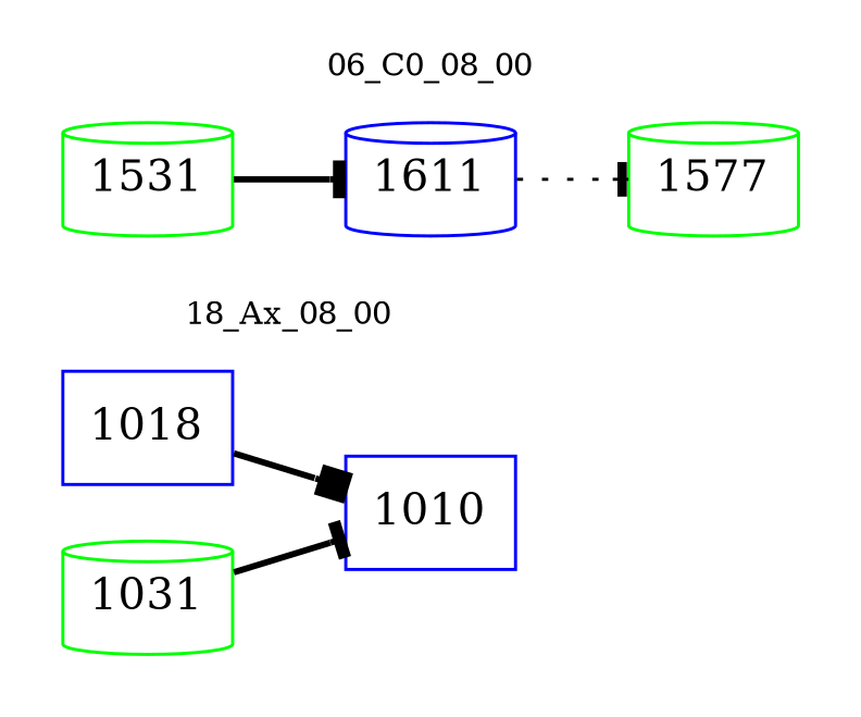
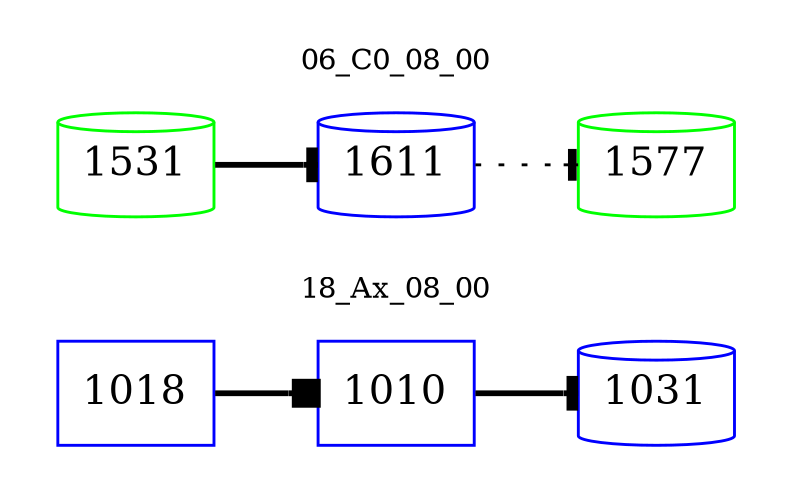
  digraph {
    rankdir=LR
    node [color=blue shape=cylinder]
    edge [arrowhead=tee color=black style=bold]
    n1 [label=1018 shape=box]
    n2 [label=1010 shape=box]
-   n3 [color=green label=1031]
+   n3 [label=1031]
    n4 [color=green label=1531]
    n5 [label=1611]
    n6 [color=green label=1577]
    subgraph cluster_1 {
      color=white
      fontsize=10
      label="18_Ax_08_00"
      n1
      n2
      n3
    }
    subgraph cluster_2 {
      color=white
      fontsize=10
      label="06_C0_08_00"
      n4
      n5
      n6
    }
    n1 -> n2 [arrowhead=box]
-   n3 -> n2
+   n2 -> n3
    n4 -> n5
    n5 -> n6 [style=dotted]
  }
